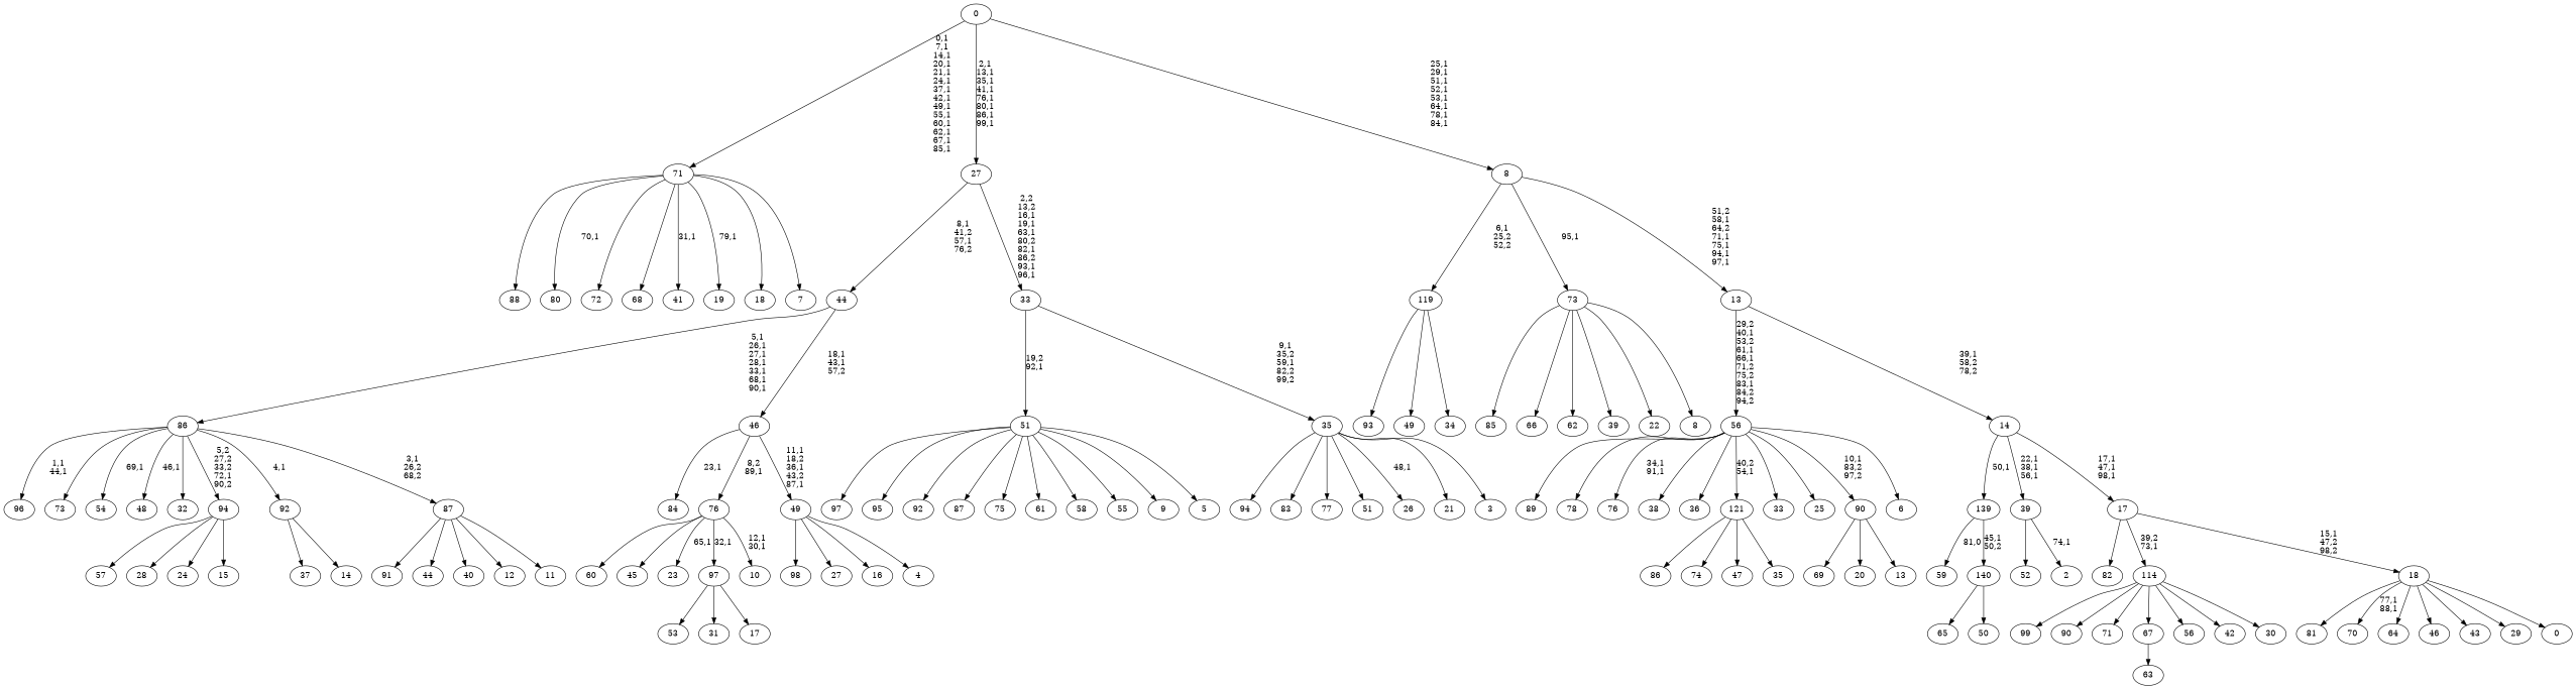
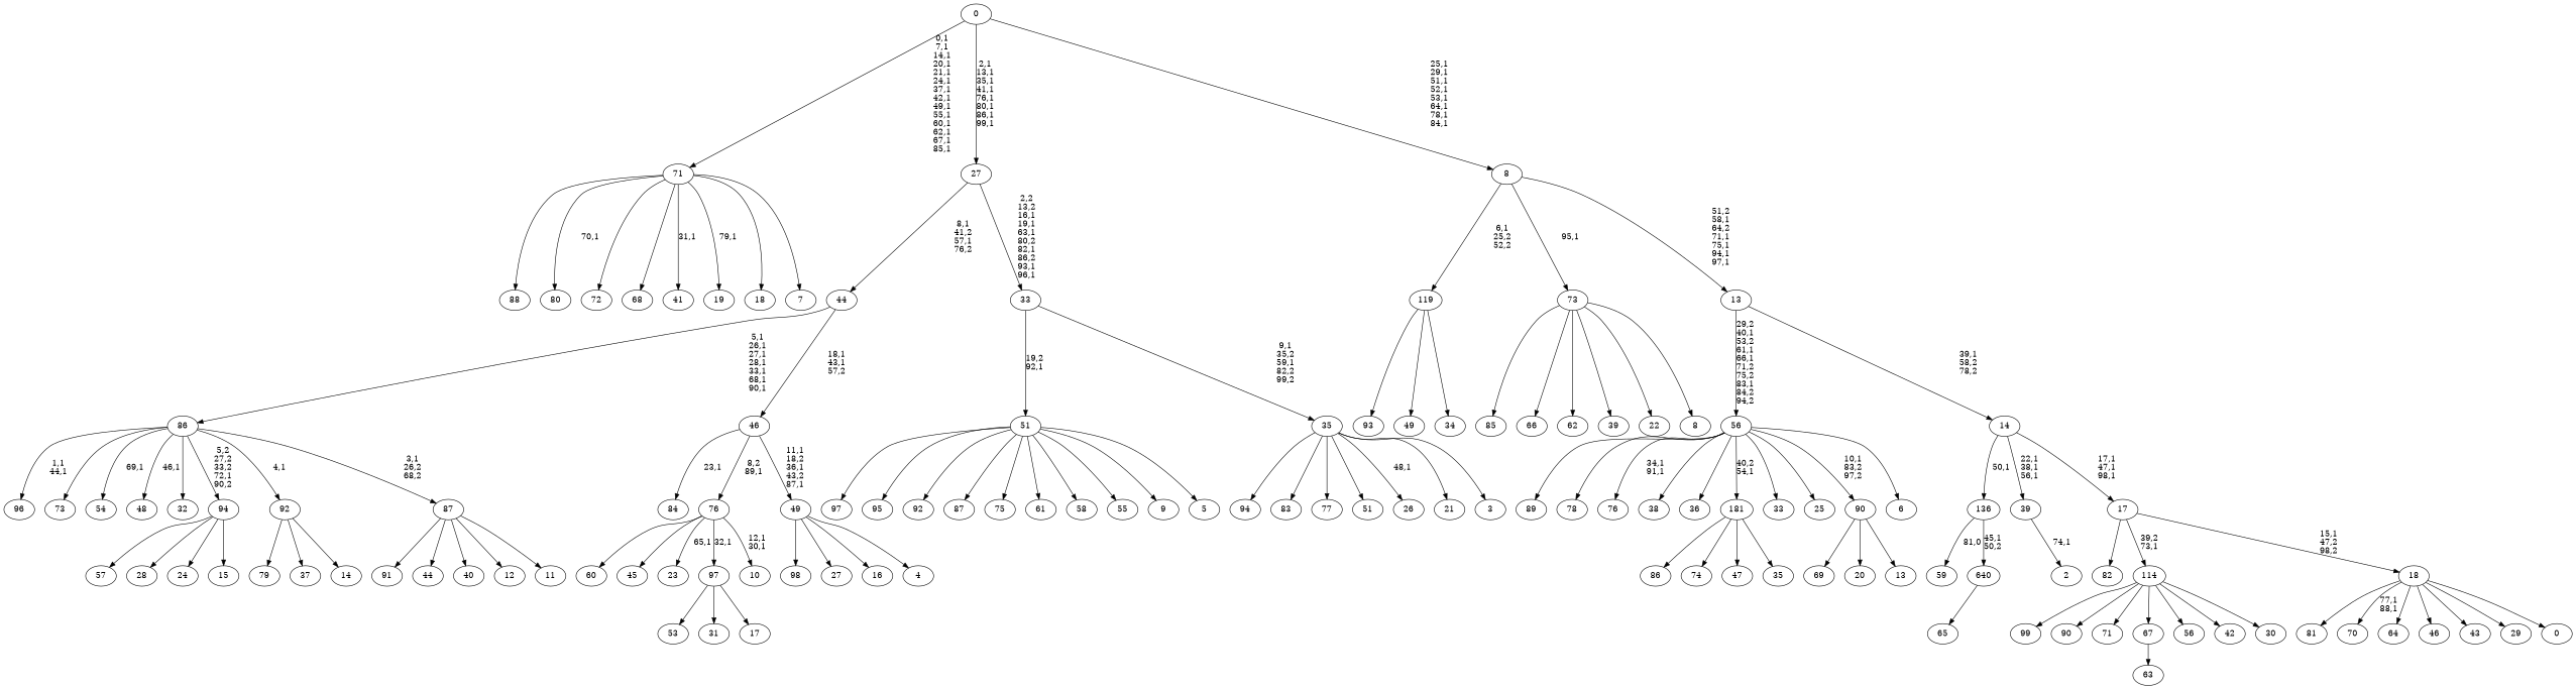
  digraph {
    n1 [label=99]
    n2 [label=98]
    n3 [label=97]
    n4 [label=96]
    n5 [label=95]
    n6 [label=94]
    n7 [label=93]
    n8 [label=92]
    n9 [label=91]
    n10 [label=90]
    n11 [label=89]
    n12 [label=88]
    n13 [label=87]
    n14 [label=86]
    n15 [label=85]
    n16 [label=84]
    n17 [label=83]
    n18 [label=82]
    n19 [label=81]
    n20 [label=80]
+   n21 [label=79]
    n22 [label=78]
    n23 [label=77]
    n24 [label=76]
    n25 [label=75]
    n26 [label=74]
    n27 [label=73]
    n28 [label=72]
    n29 [label=71]
    n30 [label=70]
    n31 [label=69]
    n32 [label=68]
    n33 [label=67]
    n34 [label=63]
    n35 [label=66]
    n36 [label=65]
    n37 [label=64]
    n38 [label=62]
    n39 [label=61]
    n40 [label=60]
    n41 [label=59]
    n42 [label=58]
    n43 [label=57]
    n44 [label=56]
    n45 [label=55]
    n46 [label=54]
    n47 [label=53]
-   n48 [label=52]
    n49 [label=51]
-   n50 [label=50]
-   140
-   139
+   140 [label=640]
+   139 [label=136]
    n53 [label=49]
    n54 [label=48]
    n55 [label=47]
    n56 [label=46]
    n57 [label=45]
    n58 [label=44]
    n59 [label=43]
    n60 [label=42]
    n61 [label=41]
    n62 [label=40]
    n63 [label=39]
    n64 [label=38]
    n65 [label=37]
    n66 [label=36]
    n67 [label=35]
-   121
+   121 [label=181]
    n69 [label=34]
    119
    n71 [label=33]
    n72 [label=32]
    n73 [label=31]
    n74 [label=30]
    114
    n76 [label=29]
    n77 [label=28]
    n78 [label=27]
    n79 [label=26]
    n80 [label=25]
    n81 [label=24]
    n82 [label=23]
    n83 [label=22]
    n84 [label=21]
    n85 [label=20]
    n86 [label=19]
    n87 [label=18]
    n88 [label=17]
    97
    n90 [label=16]
    n91 [label=15]
    94
    n93 [label=14]
    92
    n95 [label=13]
    90
    n97 [label=12]
    n98 [label=11]
    87
    86
    n101 [label=10]
    76
    n103 [label=9]
    n104 [label=8]
    73
    n106 [label=7]
    71
    n108 [label=6]
    56
    n110 [label=5]
    51
    n112 [label=4]
    49
    46
    44
    n116 [label=3]
    n117 [label=2]
    39
    35
    33
    27
    n122 [label=0]
    18
    17
    14
    13
    8
    0
    n33 -> n34
    140 -> n36
-   140 -> n50
    139 -> n41 [label="81,0"]
    139 -> 140 [label="45,1\n50,2"]
    121 -> n14
    121 -> n26
    121 -> n55
    121 -> n67
    119 -> n7
    119 -> n53
    119 -> n69
    114 -> n1
    114 -> n10
    114 -> n29
    114 -> n33
    114 -> n44
    114 -> n60
    114 -> n74
    97 -> n47
    97 -> n73
    97 -> n88
    94 -> n43
    94 -> n77
    94 -> n81
    94 -> n91
+   92 -> n21
    92 -> n65
    92 -> n93
    90 -> n31
    90 -> n85
    90 -> n95
    87 -> n9
    87 -> n58
    87 -> n62
    87 -> n97
    87 -> n98
    86 -> n4 [label="1,1\n44,1"]
    86 -> n27
    86 -> n46 [label="69,1"]
    86 -> n54 [label="46,1"]
    86 -> n72
    86 -> 94 [label="5,2\n27,2\n33,2\n72,1\n90,2"]
    86 -> 92 [label="4,1"]
    86 -> 87 [label="3,1\n26,2\n68,2"]
    76 -> n40
    76 -> n57
    76 -> n82 [label="65,1"]
    76 -> 97 [label="32,1"]
    76 -> n101 [label="12,1\n30,1"]
    73 -> n15
    73 -> n35
    73 -> n38
    73 -> n63
    73 -> n83
    73 -> n104
    71 -> n12
    71 -> n20 [label="70,1"]
    71 -> n28
    71 -> n32
    71 -> n61 [label="31,1"]
    71 -> n86 [label="79,1"]
    71 -> n87
    71 -> n106
    56 -> n11
    56 -> n22
    56 -> n24 [label="34,1\n91,1"]
    56 -> n64
    56 -> n66
    56 -> 121 [label="40,2\n54,1"]
    56 -> n71
    56 -> n80
    56 -> 90 [label="10,1\n83,2\n97,2"]
    56 -> n108
    51 -> n3
    51 -> n5
    51 -> n8
    51 -> n13
    51 -> n25
    51 -> n39
    51 -> n42
    51 -> n45
    51 -> n103
    51 -> n110
    49 -> n2
    49 -> n78
    49 -> n90
    49 -> n112
    46 -> n16 [label="23,1"]
    46 -> 76 [label="8,2\n89,1"]
    46 -> 49 [label="11,1\n18,2\n36,1\n43,2\n87,1"]
    44 -> 86 [label="5,1\n26,1\n27,1\n28,1\n33,1\n68,1\n90,1"]
    44 -> 46 [label="18,1\n43,1\n57,2"]
-   39 -> n48
    39 -> n117 [label="74,1"]
    35 -> n6
    35 -> n17
    35 -> n23
    35 -> n49
    35 -> n79 [label="48,1"]
    35 -> n84
    35 -> n116
    33 -> 51 [label="19,2\n92,1"]
    33 -> 35 [label="9,1\n35,2\n59,1\n82,2\n99,2"]
    27 -> 44 [label="8,1\n41,2\n57,1\n76,2"]
    27 -> 33 [label="2,2\n13,2\n16,1\n19,1\n63,1\n80,2\n82,1\n86,2\n93,1\n96,1"]
    18 -> n19
    18 -> n30 [label="77,1\n88,1"]
    18 -> n37
    18 -> n56
    18 -> n59
    18 -> n76
    18 -> n122
    17 -> n18
    17 -> 114 [label="39,2\n73,1"]
    17 -> 18 [label="15,1\n47,2\n98,2"]
    14 -> 139 [label="50,1"]
    14 -> 39 [label="22,1\n38,1\n56,1"]
    14 -> 17 [label="17,1\n47,1\n98,1"]
    13 -> 56 [label="29,2\n40,1\n53,2\n61,1\n66,1\n71,2\n75,2\n83,1\n84,2\n94,2"]
    13 -> 14 [label="39,1\n58,2\n78,2"]
    8 -> 119 [label="6,1\n25,2\n52,2"]
    8 -> 73 [label="95,1"]
    8 -> 13 [label="51,2\n58,1\n64,2\n71,1\n75,1\n94,1\n97,1"]
    0 -> 71 [label="0,1\n7,1\n14,1\n20,1\n21,1\n24,1\n37,1\n42,1\n49,1\n55,1\n60,1\n62,1\n67,1\n85,1"]
    0 -> 27 [label="2,1\n13,1\n35,1\n41,1\n76,1\n80,1\n86,1\n99,1"]
    0 -> 8 [label="25,1\n29,1\n51,1\n52,1\n53,1\n64,1\n78,1\n84,1"]
  }
